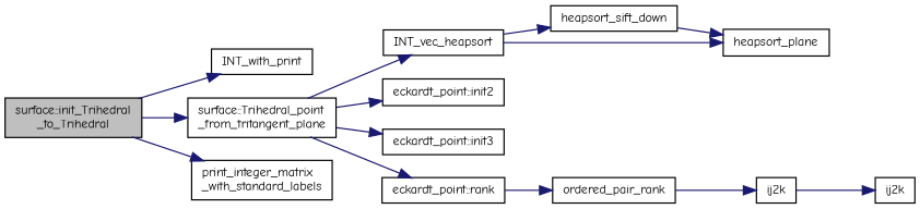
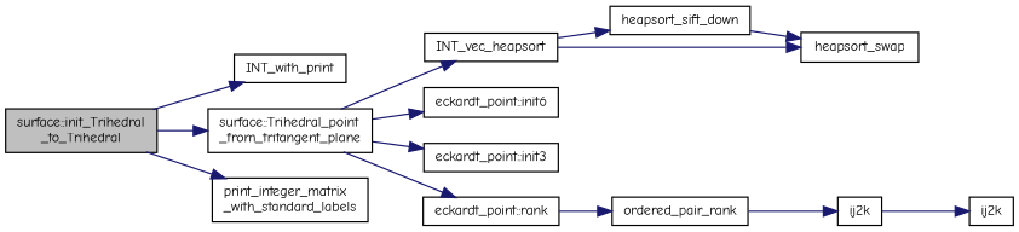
  digraph {
    fontname="Comic Neue"
    rankdir=LR
    node [color=black fillcolor=white fontname="Comic Neue" fontsize=10 shape=record style=filled]
    edge [color=midnightblue fontname="Comic Neue" fontsize=10 labelfontname=Helvetica labelfontsize=10 style=solid]
    n1 [fillcolor=grey75 fontcolor=black height=0.2 label="surface::init_Trihedral\l_to_Trihedral" width=0.4]
    n2 [height=0.2 label=INT_with_print width=0.4]
    n3 [height=0.2 label="surface::Trihedral_point\l_from_tritangent_plane" width=0.4]
    n4 [height=0.2 label="print_integer_matrix\l_with_standard_labels" width=0.4]
    n5 [height=0.2 label=INT_vec_heapsort width=0.4]
-   n6 [height=0.2 label="eckardt_point::init2" width=0.4]
+   n6 [height=0.2 label="eckardt_point::init6" width=0.4]
    n7 [height=0.2 label="eckardt_point::init3" width=0.4]
    n8 [height=0.2 label="eckardt_point::rank" width=0.4]
    n9 [height=0.2 label=heapsort_sift_down width=0.4]
-   n10 [height=0.2 label=heapsort_plane width=0.4]
+   n10 [height=0.2 label=heapsort_swap width=0.4]
    n11 [height=0.2 label=ordered_pair_rank width=0.4]
    n12 [height=0.2 label=ij2k width=0.4]
    n13 [height=0.2 label=ij2k width=0.4]
    n1 -> n2
    n1 -> n3
    n1 -> n4
    n3 -> n5
    n3 -> n6
    n3 -> n7
    n3 -> n8
    n5 -> n9
    n5 -> n10
    n8 -> n11
    n9 -> n10
    n11 -> n12
    n12 -> n13
  }
